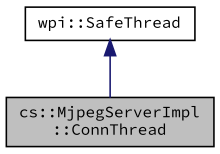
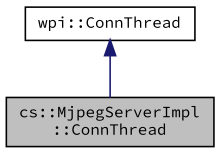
  digraph {
    fontname="Source Code Pro"
    node [color=black fontname="Source Code Pro" fontsize=10 shape=record style=filled]
    n1 [fillcolor=grey75 fontcolor=black height=0.2 label="cs::MjpegServerImpl\l::ConnThread" width=0.4]
-   n2 [fillcolor=white height=0.2 label="wpi::SafeThread" width=0.4]
+   n2 [fillcolor=white height=0.2 label="wpi::ConnThread" width=0.4]
    n2 -> n1 [color=midnightblue dir=back fontname="Source Code Pro" fontsize=10 labelfontname=Helvetica labelfontsize=10 style=solid]
  }
